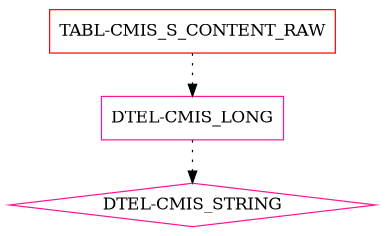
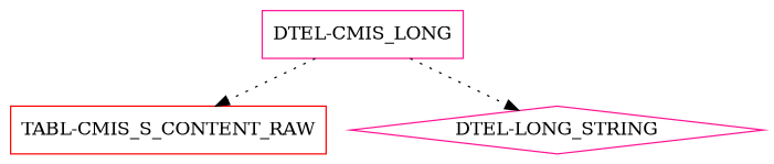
  digraph {
    node [color=deeppink shape=box]
    edge [style=dotted]
    "TABL-CMIS_S_CONTENT_RAW" [color=red]
    "DTEL-CMIS_LONG"
-   "DTEL-CMIS_STRING" [shape=diamond]
-   "TABL-CMIS_S_CONTENT_RAW" -> "DTEL-CMIS_LONG"
+   "DTEL-CMIS_STRING" [shape=diamond label="DTEL-LONG_STRING"]
+   "DTEL-CMIS_LONG" -> "TABL-CMIS_S_CONTENT_RAW"
    "DTEL-CMIS_LONG" -> "DTEL-CMIS_STRING"
  }
